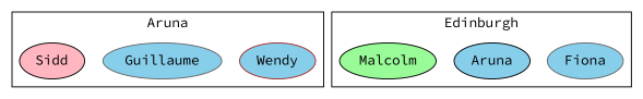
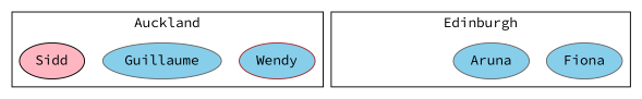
  digraph {
    fontname="Source Code Pro"
    node [style=filled fillcolor=skyblue color=gray40 fontname="Source Code Pro"]
    Wendy [color=brown]
    Guillaume
    Sidd [fillcolor=lightpink color=black]
    Fiona
-   Aruna [color=black]
-   Malcolm [fillcolor=palegreen color=black]
+   Aruna
    subgraph cluster_1 {
-     label=Aruna
+     label=Auckland
      Wendy
      Guillaume
      Sidd
    }
    subgraph cluster_2 {
      label=Edinburgh
      Fiona
      Aruna
-     Malcolm
    }
  }
